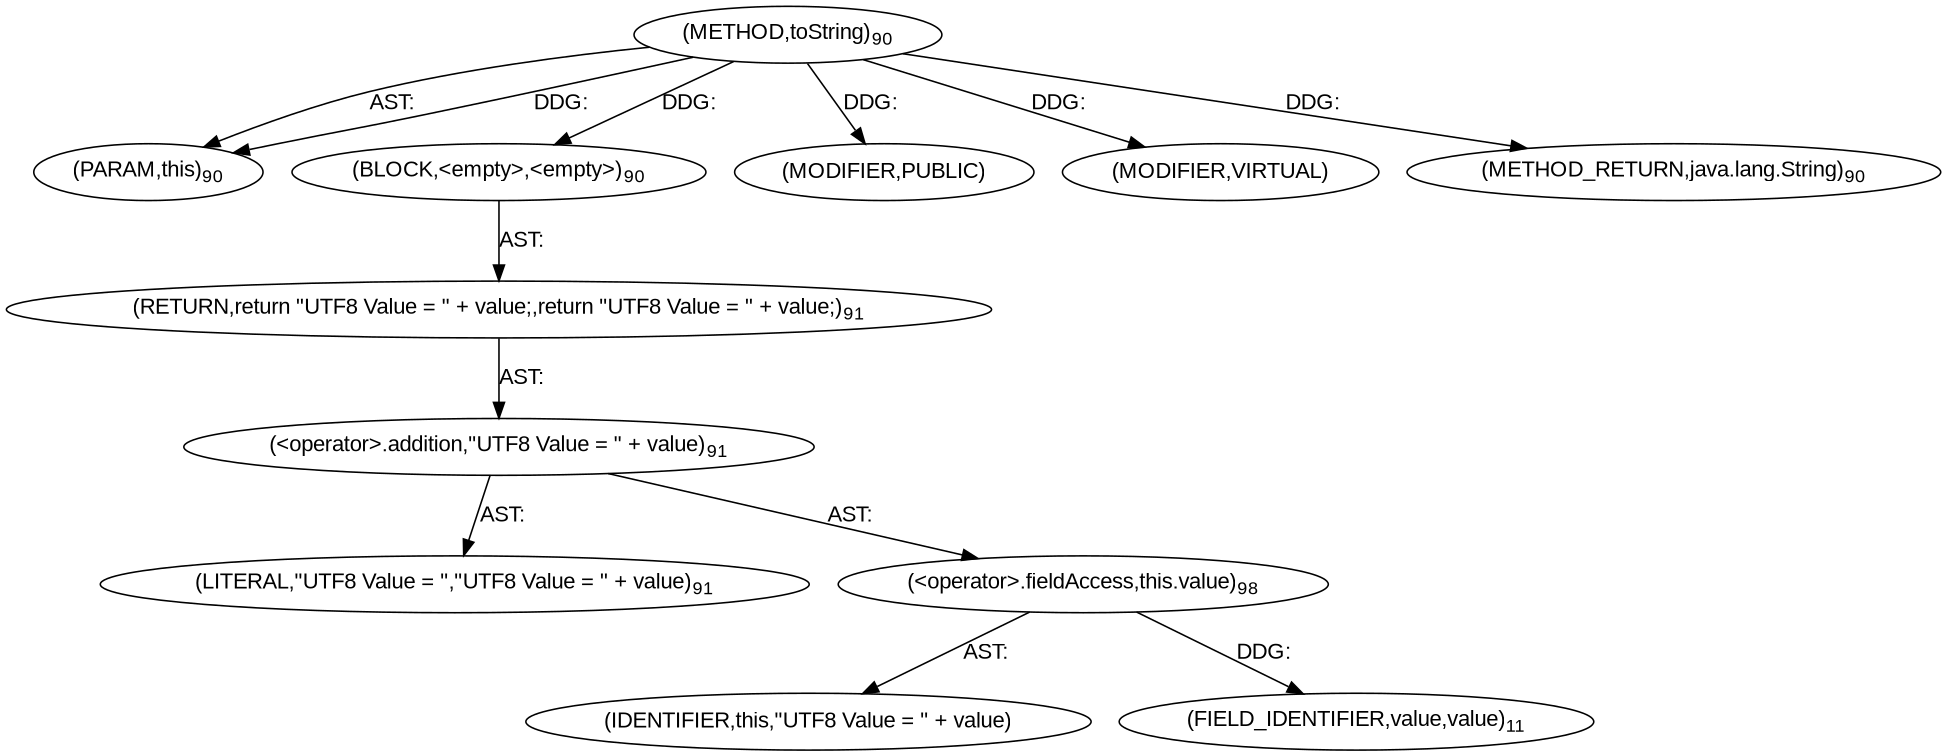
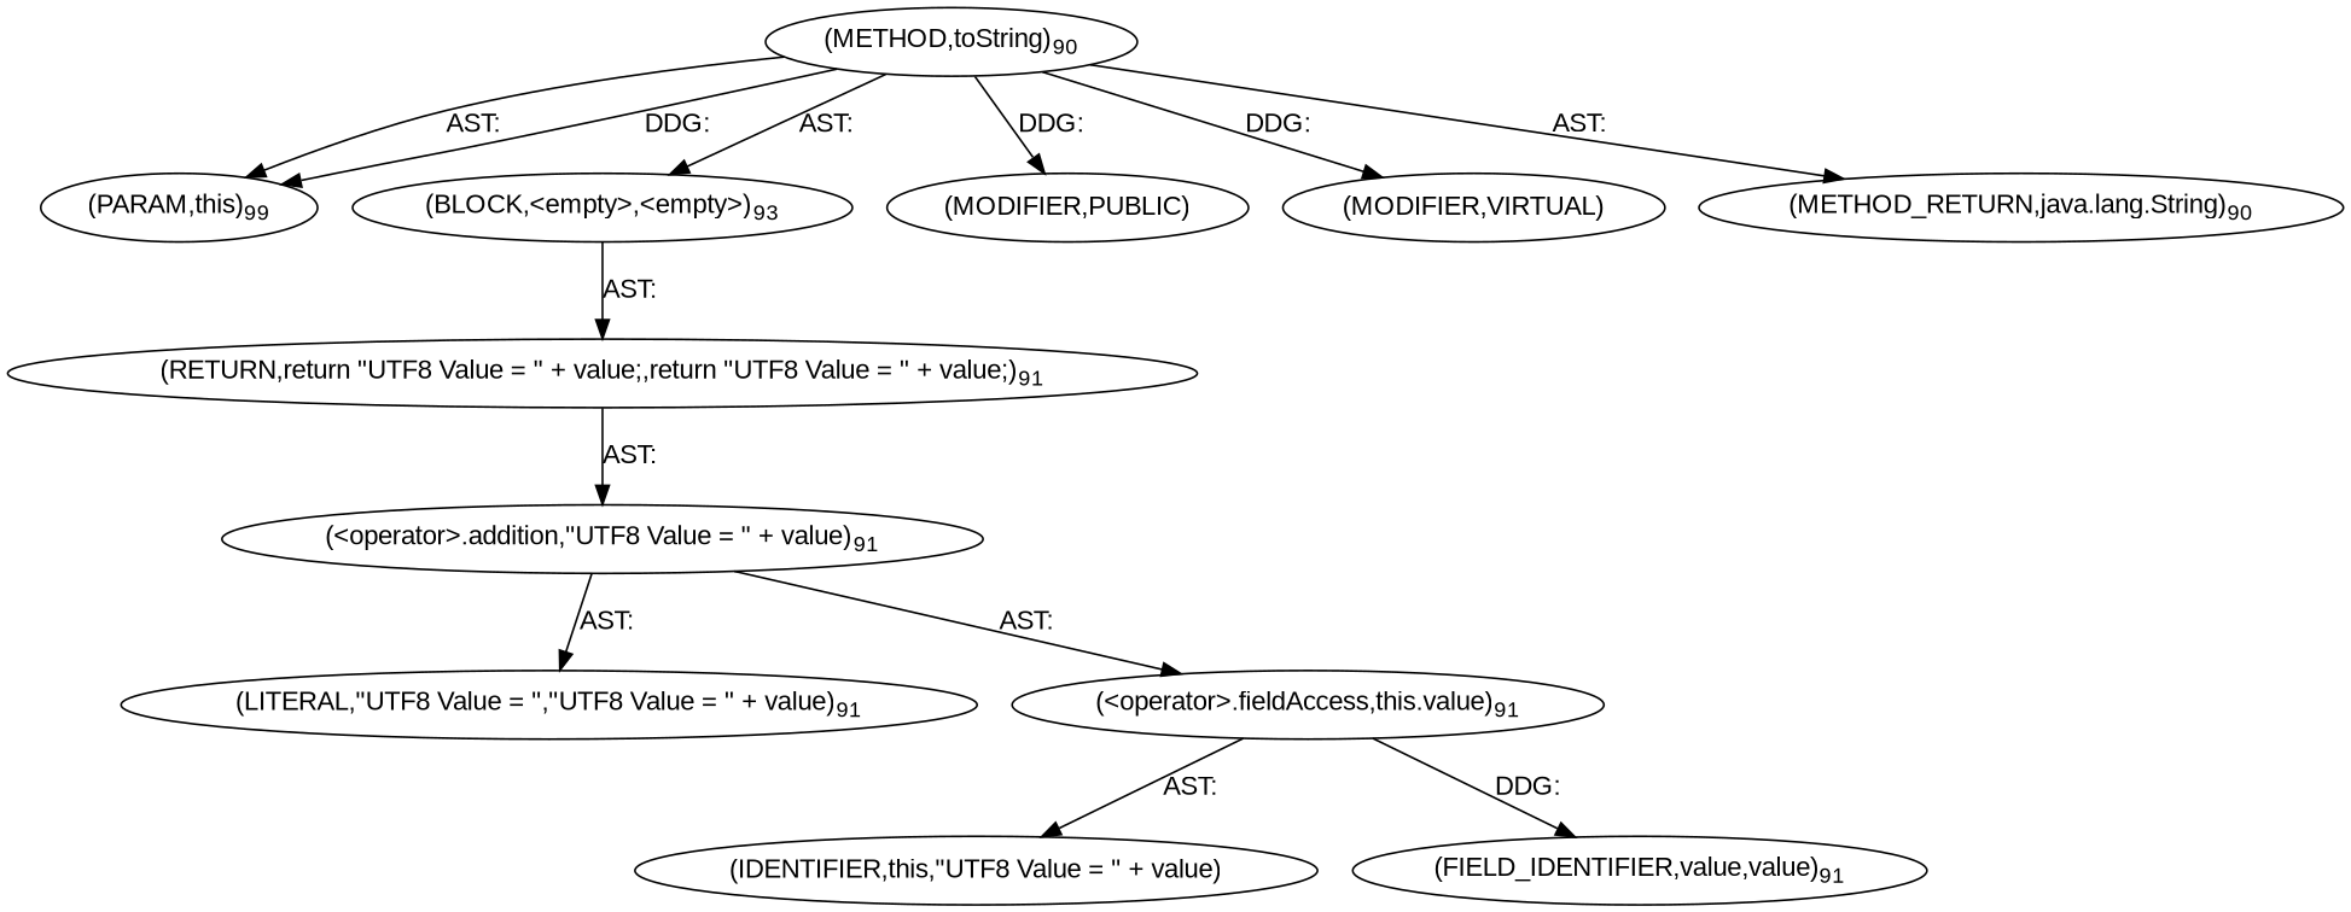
  digraph {
    fontname="Liberation Sans"
    node [fontname="Liberation Sans"]
    edge [fontname="Liberation Sans"]
    n1 [label=<(METHOD,toString)<SUB>90</SUB>>]
-   n2 [label=<(PARAM,this)<SUB>90</SUB>>]
-   n3 [label=<(BLOCK,&lt;empty&gt;,&lt;empty&gt;)<SUB>90</SUB>>]
+   n2 [label=<(PARAM,this)<SUB>99</SUB>>]
+   n3 [label=<(BLOCK,&lt;empty&gt;,&lt;empty&gt;)<SUB>93</SUB>>]
    n4 [label=<(MODIFIER,PUBLIC)>]
    n5 [label=<(MODIFIER,VIRTUAL)>]
    n6 [label=<(METHOD_RETURN,java.lang.String)<SUB>90</SUB>>]
    n7 [label=<(RETURN,return &quot;UTF8 Value = &quot; + value;,return &quot;UTF8 Value = &quot; + value;)<SUB>91</SUB>>]
    n8 [label=<(&lt;operator&gt;.addition,&quot;UTF8 Value = &quot; + value)<SUB>91</SUB>>]
    n9 [label=<(LITERAL,&quot;UTF8 Value = &quot;,&quot;UTF8 Value = &quot; + value)<SUB>91</SUB>>]
-   n10 [label=<(&lt;operator&gt;.fieldAccess,this.value)<SUB>98</SUB>>]
+   n10 [label=<(&lt;operator&gt;.fieldAccess,this.value)<SUB>91</SUB>>]
    n11 [label=<(IDENTIFIER,this,&quot;UTF8 Value = &quot; + value)>]
-   n12 [label=<(FIELD_IDENTIFIER,value,value)<SUB>11</SUB>>]
+   n12 [label=<(FIELD_IDENTIFIER,value,value)<SUB>91</SUB>>]
    n1 -> n2 [label="AST: "]
    n1 -> n2 [label="DDG: "]
-   n1 -> n3 [label="DDG: "]
+   n1 -> n3 [label="AST: "]
    n1 -> n4 [label="DDG: "]
    n1 -> n5 [label="DDG: "]
-   n1 -> n6 [label="DDG: "]
+   n1 -> n6 [label="AST: "]
    n3 -> n7 [label="AST: "]
    n7 -> n8 [label="AST: "]
    n8 -> n9 [label="AST: "]
    n8 -> n10 [label="AST: "]
    n10 -> n11 [label="AST: "]
    n10 -> n12 [label="DDG: "]
  }
